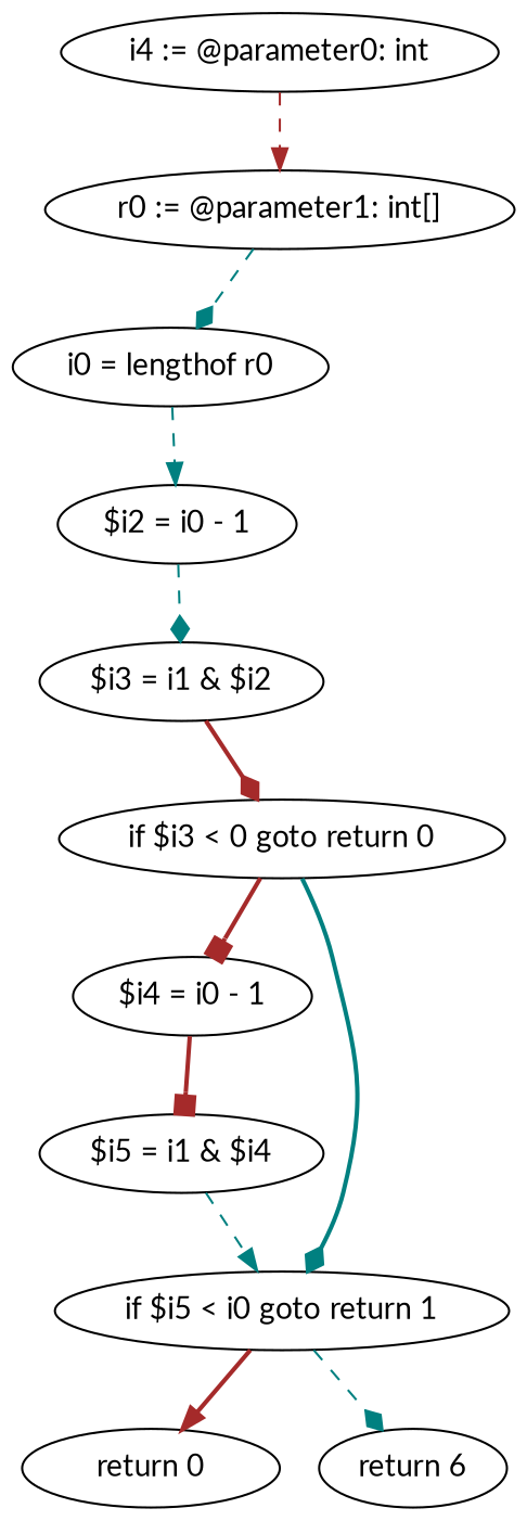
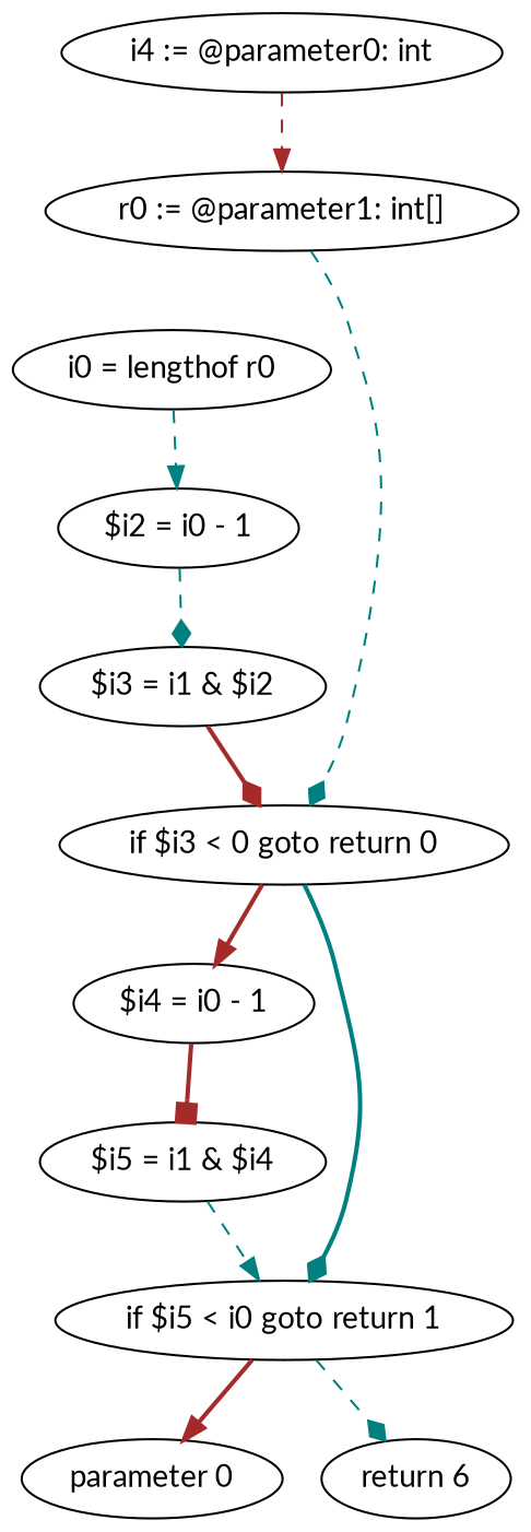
  digraph {
    fontname=Lato
    node [fontname=Lato]
    edge [arrowhead=diamond color=teal fontname=Lato style=dashed]
    n1 [label="i4 := @parameter0: int"]
    "r0 := @parameter1: int[]"
    "i0 = lengthof r0"
    "$i2 = i0 - 1"
    "$i3 = i1 & $i2"
    "if $i3 < 0 goto return 0"
    "$i4 = i0 - 1"
    "if $i5 < i0 goto return 1"
    "$i5 = i1 & $i4"
-   "return 0"
+   "return 0" [label="parameter 0"]
    n11 [label="return 6"]
    n1 -> "r0 := @parameter1: int[]" [arrowhead=normal color=brown]
-   "r0 := @parameter1: int[]" -> "i0 = lengthof r0"
+   "r0 := @parameter1: int[]" -> "if $i3 < 0 goto return 0"
    "i0 = lengthof r0" -> "$i2 = i0 - 1" [arrowhead=normal]
    "$i2 = i0 - 1" -> "$i3 = i1 & $i2"
    "$i3 = i1 & $i2" -> "if $i3 < 0 goto return 0" [color=brown style=bold]
-   "if $i3 < 0 goto return 0" -> "$i4 = i0 - 1" [arrowhead=box color=brown style=bold]
+   "if $i3 < 0 goto return 0" -> "$i4 = i0 - 1" [arrowhead=normal color=brown style=bold]
    "if $i3 < 0 goto return 0" -> "if $i5 < i0 goto return 1" [style=bold]
    "$i4 = i0 - 1" -> "$i5 = i1 & $i4" [arrowhead=box color=brown style=bold]
    "if $i5 < i0 goto return 1" -> "return 0" [arrowhead=normal color=brown style=bold]
    "if $i5 < i0 goto return 1" -> n11
    "$i5 = i1 & $i4" -> "if $i5 < i0 goto return 1" [arrowhead=normal]
  }
